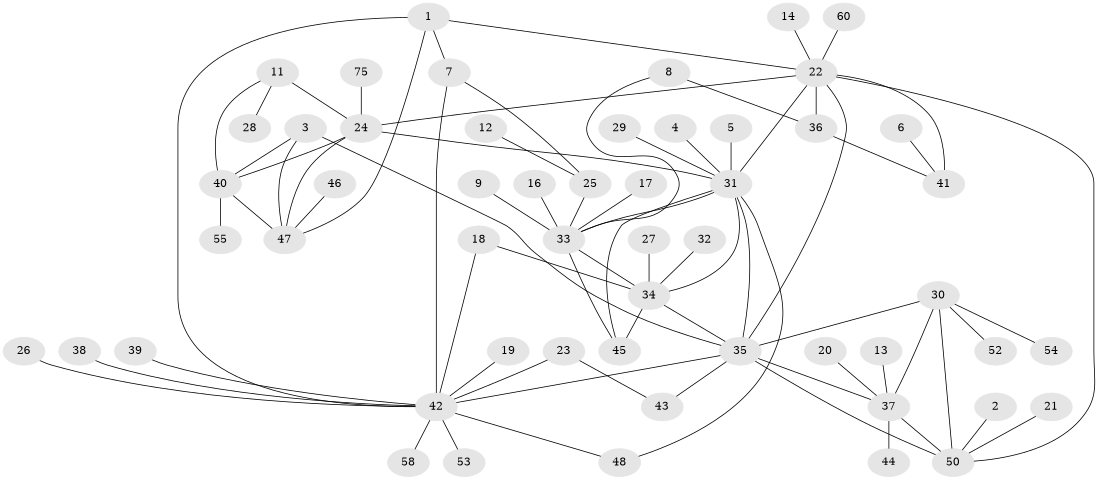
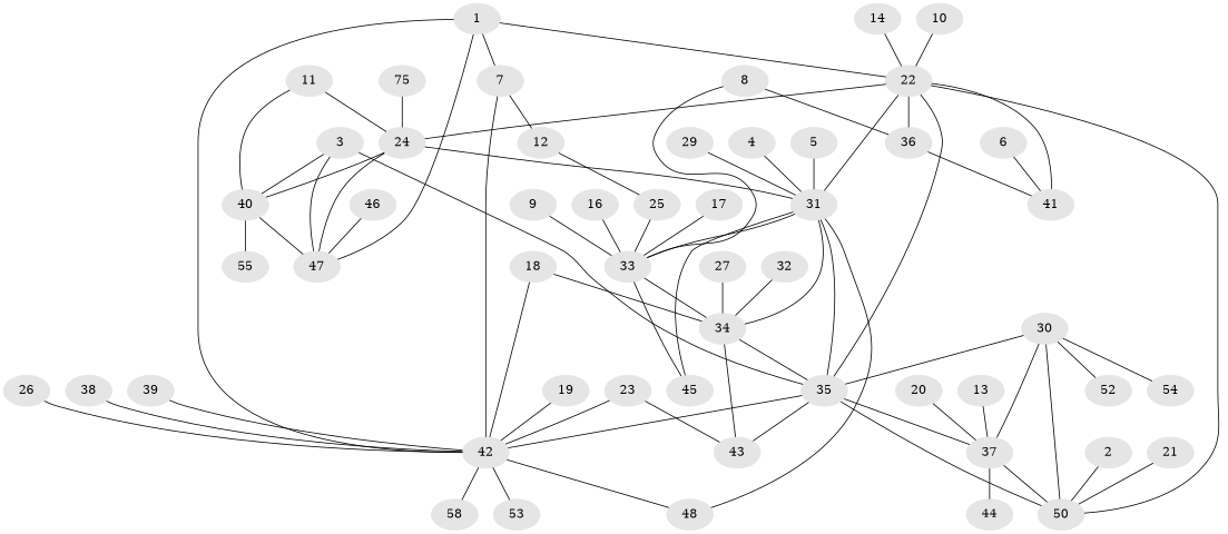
  graph {
    node [color=gray90 style=filled]
    edge [weight=1.0]
    1
    22
    42
    47
    7
    50
    24
    35
    31
    41
    36
    25
    33
    48
    n15 [label=58]
    53
    2
    3
    40
    37
    43
    55
    4
    34
    45
    5
    6
    8
    9
-   10 [label=60]
+   10
    11
-   28
    12
    13
    44
    14
    n37 [label=75]
    16
    17
    18
    19
    20
    21
    23
    26
    27
    29
    30
    52
    54
    32
    38
    39
    46
    1 -- 22
    1 -- 42 [weight=2.0]
    1 -- 47
    1 -- 7 [weight=2.0]
    22 -- 50
    22 -- 24
    22 -- 35
    22 -- 31
    22 -- 41 [weight=3.0]
    22 -- 36 [weight=3.0]
    42 -- 48
    42 -- n15
    42 -- 53
    7 -- 42 [weight=4.0]
-   7 -- 25
+   7 -- 12
    24 -- 47
    24 -- 31
    24 -- 40
    35 -- 42
    35 -- 50
    35 -- 37
    35 -- 43
    31 -- 35
    31 -- 33 [weight=2.0]
    31 -- 48
    31 -- 34
    31 -- 45
    36 -- 41
    25 -- 33
    33 -- 34 [weight=2.0]
    33 -- 45 [weight=2.0]
    2 -- 50
    3 -- 47 [weight=2.0]
    3 -- 35
    3 -- 40 [weight=2.0]
    40 -- 47
    40 -- 55
    37 -- 50
    37 -- 44
    4 -- 31
    34 -- 35
-   34 -- 45
+   34 -- 43
    5 -- 31
    6 -- 41
    8 -- 36
    8 -- 33
    9 -- 33
    10 -- 22
    11 -- 24 [weight=2.0]
    11 -- 40
-   11 -- 28
    12 -- 25
    13 -- 37
    14 -- 22
    n37 -- 24
    16 -- 33
    17 -- 33
    18 -- 42
    18 -- 34 [weight=2.0]
    19 -- 42
    20 -- 37
    21 -- 50
    23 -- 42
    23 -- 43
    26 -- 42
    27 -- 34
    29 -- 31
    30 -- 50 [weight=2.0]
    30 -- 35 [weight=2.0]
    30 -- 37 [weight=2.0]
    30 -- 52
    30 -- 54
    32 -- 34
    38 -- 42
    39 -- 42
    46 -- 47
  }
